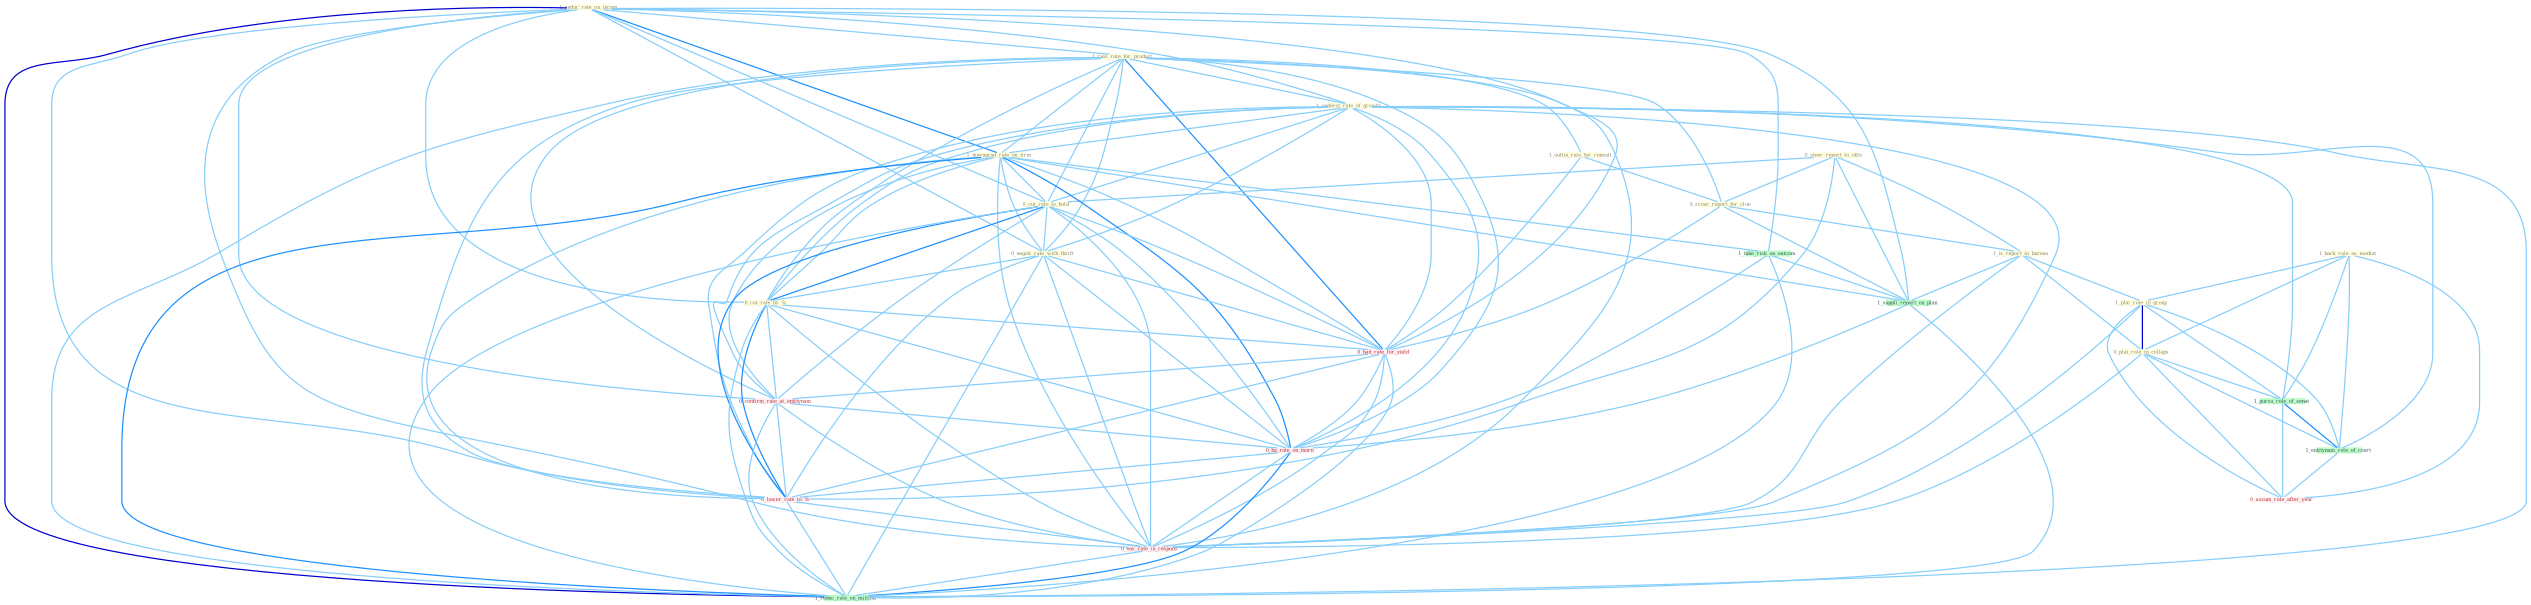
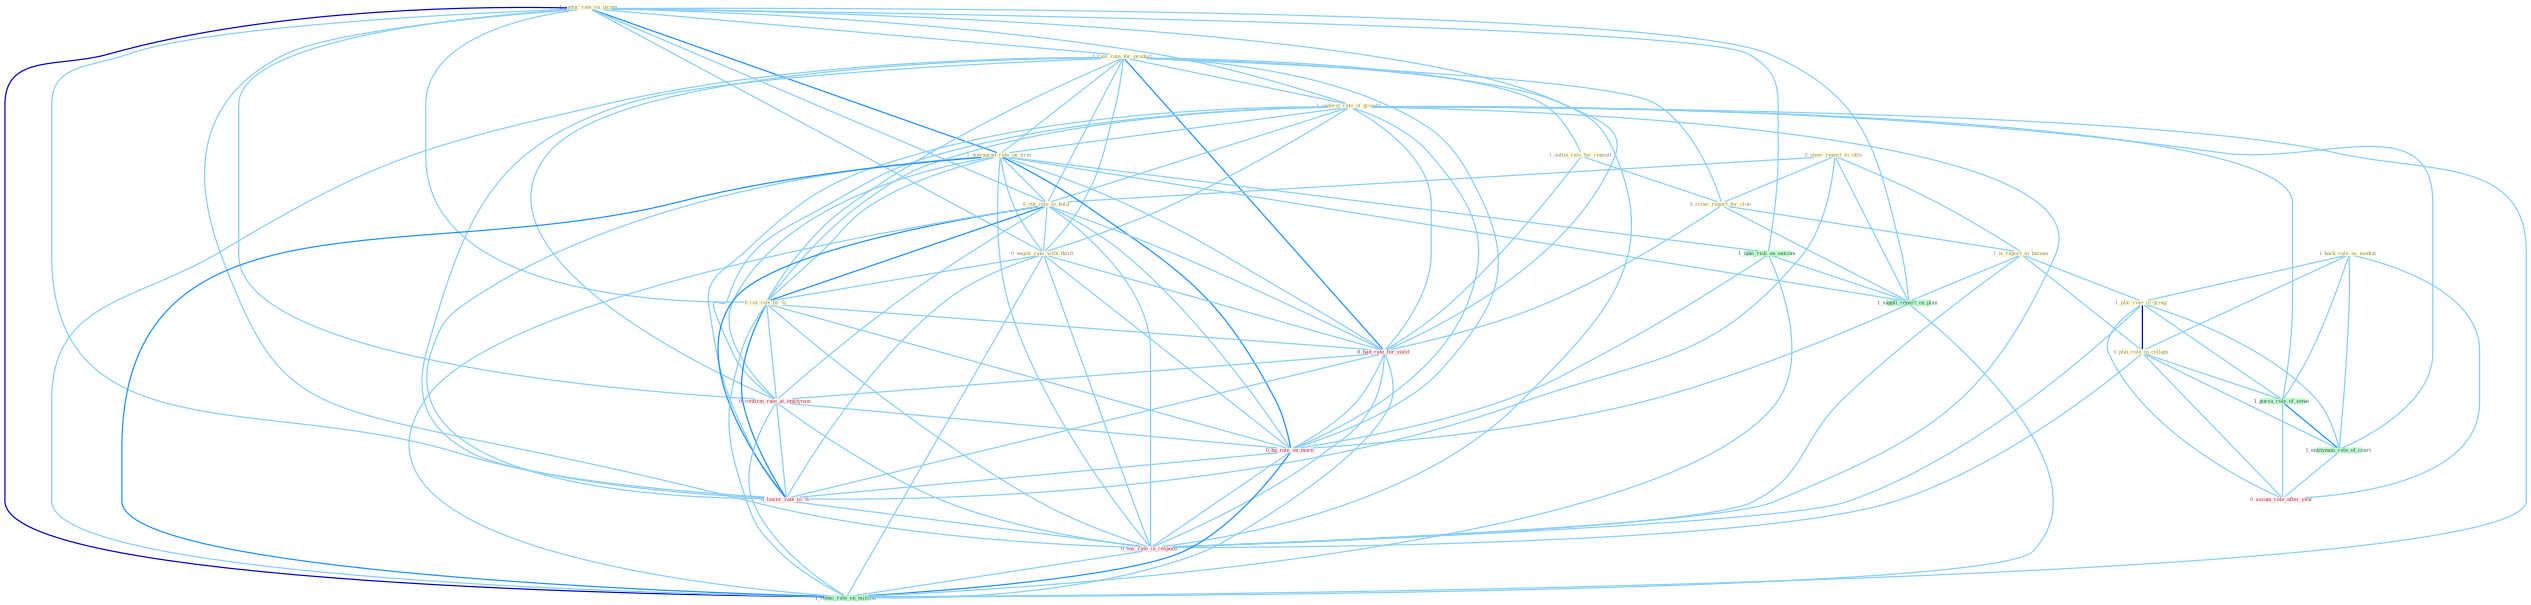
  graph {
    node [color="#ffffe0" fixedsize=true fontcolor="#8b7d6b" fontsize=4 shape=polygon style=filled]
    edge [color="#87cefa" w=1]
    "1_reduc_rate_on_incom " [height=.06 width=.5]
    "1_rais_rate_for_product " [height=.06 width=.5]
    "1_back_role_as_mediat " [height=.06 width=.5]
    "1_underst_rate_of_growth " [height=.06 width=.5]
    "0_steer_report_to_offic " [height=.06 width=.5]
    "1_outlin_rule_for_consult " [height=.06 width=.5]
    "1_downgrad_rate_on_firm " [height=.06 width=.5]
    "0_scour_report_for_clue " [height=.06 width=.5]
    "1_is_report_in_bureau " [height=.06 width=.5]
    "0_cut_rate_to_hold " [height=.06 width=.5]
    "1_plai_role_in_group " [height=.06 width=.5]
    "0_negoti_rate_with_thrift " [height=.06 width=.5]
    "0_plai_role_in_collaps " [height=.06 width=.5]
    "0_cut_rate_by_% " [height=.06 width=.5]
    "0_had_rate_for_yield " [color="#fff0f5" fontcolor="#b22222" height=.06 width=.5]
    "0_confirm_rate_at_entitynam " [color="#fff0f5" fontcolor="#b22222" height=.06 width=.5]
    "0_ha_rate_on_morn " [color="#fff0f5" fontcolor="#b22222" height=.06 width=.5]
    "0_lower_rate_to_% " [color="#fff0f5" fontcolor="#b22222" height=.06 width=.5]
    "0_eas_rate_in_respons " [color="#fff0f5" fontcolor="#b22222" height=.06 width=.5]
    "0_assum_role_after_year " [color="#fff0f5" fontcolor="#b22222" height=.06 width=.5]
    "1_take_risk_on_outcom " [color="#BDFCC9" fontcolor="#2f4f4f" height=.06 width=.5]
    "1_suppli_report_on_plan " [color="#BDFCC9" fontcolor="#2f4f4f" height=.06 width=.5]
    "1_reduc_rate_on_million " [color="#BDFCC9" fontcolor="#2f4f4f" height=.06 width=.5]
    "1_pursu_role_of_senat " [color="#BDFCC9" fontcolor="#2f4f4f" height=.06 width=.5]
    "1_entitynam_role_of_court " [color="#BDFCC9" fontcolor="#2f4f4f" height=.06 width=.5]
    subgraph sub_1 {
      "1_reduc_rate_on_incom "
      "1_rais_rate_for_product "
      "1_back_role_as_mediat "
      "1_underst_rate_of_growth "
      "0_steer_report_to_offic "
      "1_outlin_rule_for_consult "
      "1_downgrad_rate_on_firm "
      "0_scour_report_for_clue "
      "1_is_report_in_bureau "
      "0_cut_rate_to_hold "
      "1_plai_role_in_group "
      "0_negoti_rate_with_thrift "
      "0_plai_role_in_collaps "
      "0_cut_rate_by_% "
    }
    subgraph sub_2 {
      "0_had_rate_for_yield "
      "0_confirm_rate_at_entitynam "
      "0_ha_rate_on_morn "
      "0_lower_rate_to_% "
      "0_eas_rate_in_respons "
      "0_assum_role_after_year "
    }
    "1_reduc_rate_on_incom " -- "1_rais_rate_for_product "
    "1_reduc_rate_on_incom " -- "1_underst_rate_of_growth "
    "1_reduc_rate_on_incom " -- "1_downgrad_rate_on_firm " [color="#1e90ff" w=2]
    "1_reduc_rate_on_incom " -- "0_cut_rate_to_hold "
    "1_reduc_rate_on_incom " -- "0_negoti_rate_with_thrift "
    "1_reduc_rate_on_incom " -- "0_cut_rate_by_% "
    "1_reduc_rate_on_incom " -- "0_had_rate_for_yield "
    "1_reduc_rate_on_incom " -- "0_confirm_rate_at_entitynam "
    "1_reduc_rate_on_incom " -- "0_lower_rate_to_% "
    "1_reduc_rate_on_incom " -- "0_eas_rate_in_respons "
    "1_reduc_rate_on_incom " -- "1_take_risk_on_outcom "
    "1_reduc_rate_on_incom " -- "1_suppli_report_on_plan "
    "1_reduc_rate_on_incom " -- "1_reduc_rate_on_million " [color="#0000cd" w=3]
    "1_rais_rate_for_product " -- "1_underst_rate_of_growth "
    "1_rais_rate_for_product " -- "1_outlin_rule_for_consult "
    "1_rais_rate_for_product " -- "1_downgrad_rate_on_firm "
    "1_rais_rate_for_product " -- "0_scour_report_for_clue "
    "1_rais_rate_for_product " -- "0_cut_rate_to_hold "
    "1_rais_rate_for_product " -- "0_negoti_rate_with_thrift "
    "1_rais_rate_for_product " -- "0_cut_rate_by_% "
    "1_rais_rate_for_product " -- "0_had_rate_for_yield " [color="#1e90ff" w=2]
    "1_rais_rate_for_product " -- "0_confirm_rate_at_entitynam "
    "1_rais_rate_for_product " -- "0_ha_rate_on_morn "
    "1_rais_rate_for_product " -- "0_lower_rate_to_% "
    "1_rais_rate_for_product " -- "0_eas_rate_in_respons "
    "1_rais_rate_for_product " -- "1_reduc_rate_on_million "
    "1_back_role_as_mediat " -- "1_plai_role_in_group "
    "1_back_role_as_mediat " -- "0_plai_role_in_collaps "
    "1_back_role_as_mediat " -- "0_assum_role_after_year "
    "1_back_role_as_mediat " -- "1_pursu_role_of_senat "
    "1_back_role_as_mediat " -- "1_entitynam_role_of_court "
    "1_underst_rate_of_growth " -- "1_downgrad_rate_on_firm "
    "1_underst_rate_of_growth " -- "0_cut_rate_to_hold "
    "1_underst_rate_of_growth " -- "0_negoti_rate_with_thrift "
    "1_underst_rate_of_growth " -- "0_cut_rate_by_% "
    "1_underst_rate_of_growth " -- "0_had_rate_for_yield "
    "1_underst_rate_of_growth " -- "0_confirm_rate_at_entitynam "
    "1_underst_rate_of_growth " -- "0_ha_rate_on_morn "
    "1_underst_rate_of_growth " -- "0_lower_rate_to_% "
    "1_underst_rate_of_growth " -- "0_eas_rate_in_respons "
    "1_underst_rate_of_growth " -- "1_reduc_rate_on_million "
    "1_underst_rate_of_growth " -- "1_pursu_role_of_senat "
    "1_underst_rate_of_growth " -- "1_entitynam_role_of_court "
    "0_steer_report_to_offic " -- "0_scour_report_for_clue "
    "0_steer_report_to_offic " -- "1_is_report_in_bureau "
    "0_steer_report_to_offic " -- "0_cut_rate_to_hold "
    "0_steer_report_to_offic " -- "0_lower_rate_to_% "
    "0_steer_report_to_offic " -- "1_suppli_report_on_plan "
    "1_outlin_rule_for_consult " -- "0_scour_report_for_clue "
    "1_outlin_rule_for_consult " -- "0_had_rate_for_yield "
    "1_downgrad_rate_on_firm " -- "0_cut_rate_to_hold "
    "1_downgrad_rate_on_firm " -- "0_negoti_rate_with_thrift "
    "1_downgrad_rate_on_firm " -- "0_cut_rate_by_% "
    "1_downgrad_rate_on_firm " -- "0_had_rate_for_yield "
    "1_downgrad_rate_on_firm " -- "0_confirm_rate_at_entitynam "
    "1_downgrad_rate_on_firm " -- "0_ha_rate_on_morn " [color="#1e90ff" w=2]
    "1_downgrad_rate_on_firm " -- "0_lower_rate_to_% "
    "1_downgrad_rate_on_firm " -- "0_eas_rate_in_respons "
    "1_downgrad_rate_on_firm " -- "1_take_risk_on_outcom "
    "1_downgrad_rate_on_firm " -- "1_suppli_report_on_plan "
    "1_downgrad_rate_on_firm " -- "1_reduc_rate_on_million " [color="#1e90ff" w=2]
    "0_scour_report_for_clue " -- "1_is_report_in_bureau "
    "0_scour_report_for_clue " -- "0_had_rate_for_yield "
    "0_scour_report_for_clue " -- "1_suppli_report_on_plan "
    "1_is_report_in_bureau " -- "1_plai_role_in_group "
    "1_is_report_in_bureau " -- "0_plai_role_in_collaps "
    "1_is_report_in_bureau " -- "0_eas_rate_in_respons "
    "1_is_report_in_bureau " -- "1_suppli_report_on_plan "
    "0_cut_rate_to_hold " -- "0_negoti_rate_with_thrift "
    "0_cut_rate_to_hold " -- "0_cut_rate_by_% " [color="#1e90ff" w=2]
    "0_cut_rate_to_hold " -- "0_had_rate_for_yield "
    "0_cut_rate_to_hold " -- "0_confirm_rate_at_entitynam "
    "0_cut_rate_to_hold " -- "0_ha_rate_on_morn "
    "0_cut_rate_to_hold " -- "0_lower_rate_to_% " [color="#1e90ff" w=2]
    "0_cut_rate_to_hold " -- "0_eas_rate_in_respons "
    "0_cut_rate_to_hold " -- "1_reduc_rate_on_million "
    "1_plai_role_in_group " -- "0_plai_role_in_collaps " [color="#0000cd" w=3]
    "1_plai_role_in_group " -- "0_eas_rate_in_respons "
    "1_plai_role_in_group " -- "0_assum_role_after_year "
    "1_plai_role_in_group " -- "1_pursu_role_of_senat "
    "1_plai_role_in_group " -- "1_entitynam_role_of_court "
    "0_negoti_rate_with_thrift " -- "0_cut_rate_by_% "
    "0_negoti_rate_with_thrift " -- "0_had_rate_for_yield "
    "0_negoti_rate_with_thrift " -- "0_ha_rate_on_morn "
    "0_negoti_rate_with_thrift " -- "0_lower_rate_to_% "
    "0_negoti_rate_with_thrift " -- "0_eas_rate_in_respons "
    "0_negoti_rate_with_thrift " -- "1_reduc_rate_on_million "
    "0_plai_role_in_collaps " -- "0_eas_rate_in_respons "
    "0_plai_role_in_collaps " -- "0_assum_role_after_year "
    "0_plai_role_in_collaps " -- "1_pursu_role_of_senat "
    "0_plai_role_in_collaps " -- "1_entitynam_role_of_court "
    "0_cut_rate_by_% " -- "0_had_rate_for_yield "
    "0_cut_rate_by_% " -- "0_confirm_rate_at_entitynam "
    "0_cut_rate_by_% " -- "0_ha_rate_on_morn "
    "0_cut_rate_by_% " -- "0_lower_rate_to_% " [color="#1e90ff" w=2]
    "0_cut_rate_by_% " -- "0_eas_rate_in_respons "
    "0_cut_rate_by_% " -- "1_reduc_rate_on_million "
    "0_had_rate_for_yield " -- "0_confirm_rate_at_entitynam "
    "0_had_rate_for_yield " -- "0_ha_rate_on_morn "
    "0_had_rate_for_yield " -- "0_lower_rate_to_% "
    "0_had_rate_for_yield " -- "0_eas_rate_in_respons "
    "0_had_rate_for_yield " -- "1_reduc_rate_on_million "
    "0_confirm_rate_at_entitynam " -- "0_ha_rate_on_morn "
    "0_confirm_rate_at_entitynam " -- "0_lower_rate_to_% "
    "0_confirm_rate_at_entitynam " -- "0_eas_rate_in_respons "
    "0_confirm_rate_at_entitynam " -- "1_reduc_rate_on_million "
    "0_ha_rate_on_morn " -- "0_lower_rate_to_% "
    "0_ha_rate_on_morn " -- "0_eas_rate_in_respons "
    "0_ha_rate_on_morn " -- "1_reduc_rate_on_million " [color="#1e90ff" w=2]
    "0_lower_rate_to_% " -- "0_eas_rate_in_respons "
-   "0_lower_rate_to_% " -- "1_reduc_rate_on_million "
    "0_eas_rate_in_respons " -- "1_reduc_rate_on_million "
    "1_take_risk_on_outcom " -- "0_ha_rate_on_morn "
    "1_take_risk_on_outcom " -- "1_suppli_report_on_plan "
    "1_take_risk_on_outcom " -- "1_reduc_rate_on_million "
    "1_suppli_report_on_plan " -- "0_ha_rate_on_morn "
    "1_suppli_report_on_plan " -- "1_reduc_rate_on_million "
    "1_pursu_role_of_senat " -- "0_assum_role_after_year "
    "1_pursu_role_of_senat " -- "1_entitynam_role_of_court " [color="#1e90ff" w=2]
    "1_entitynam_role_of_court " -- "0_assum_role_after_year "
  }
